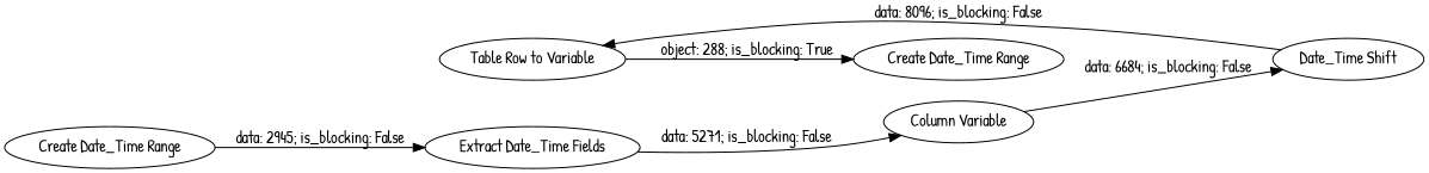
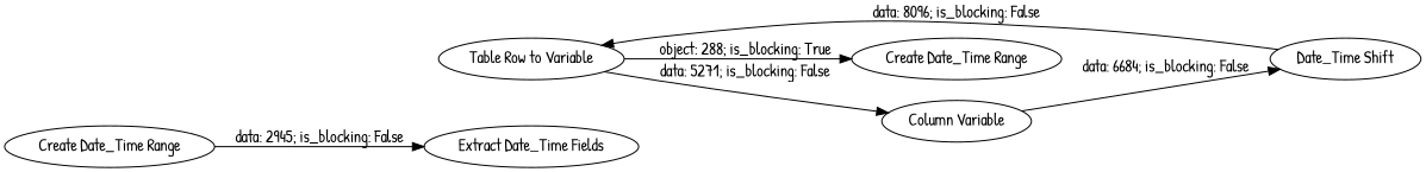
  digraph {
    fontname="Patrick Hand"
    rankdir=LR
    node [fontname="Patrick Hand"]
    edge [fontname="Patrick Hand"]
    n1 [label="Table Row to Variable"]
    n2 [label="Create Date_Time Range"]
    n3 [label="Date_Time Shift"]
    n4 [label="Extract Date_Time Fields"]
    n5 [label="Column Variable"]
    n6 [label="Create Date_Time Range"]
    n1 -> n2 [label="object: 288; is_blocking: True"]
    n3 -> n1 [label="data: 8096; is_blocking: False"]
-   n4 -> n5 [label="data: 5271; is_blocking: False"]
+   n1 -> n5 [label="data: 5271; is_blocking: False"]
    n5 -> n3 [label="data: 6684; is_blocking: False"]
    n6 -> n4 [label="data: 2945; is_blocking: False"]
  }
